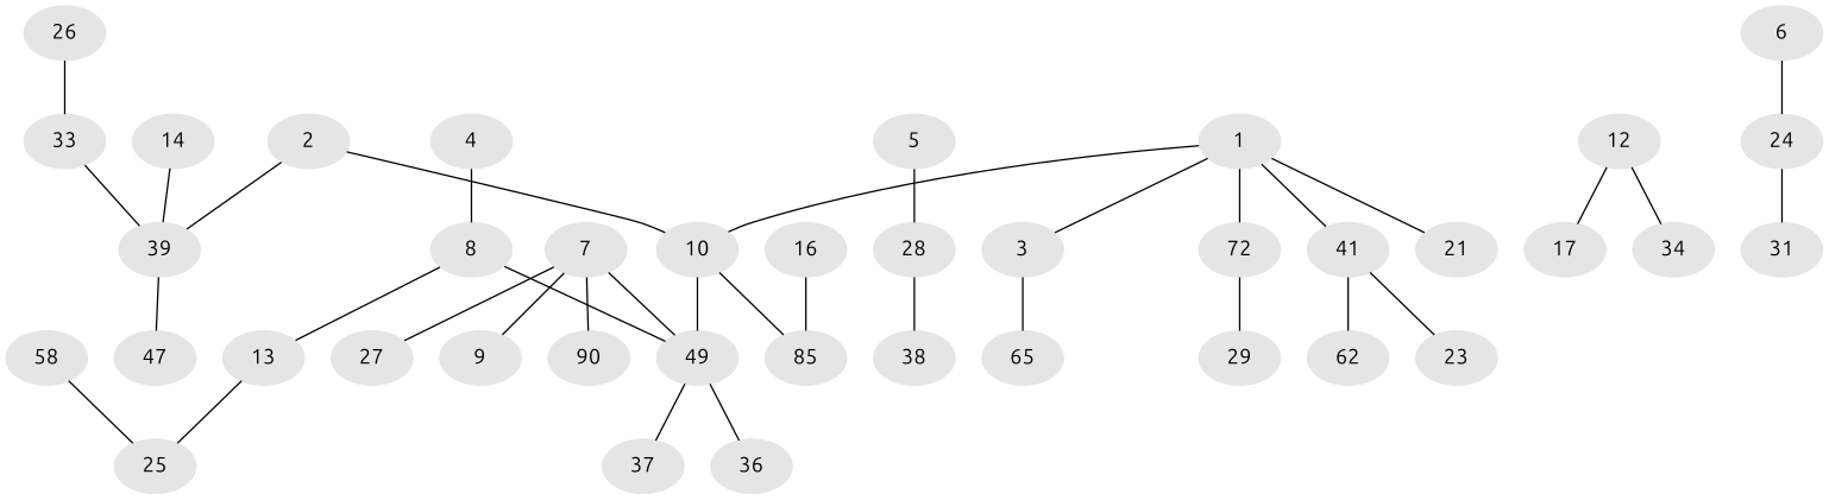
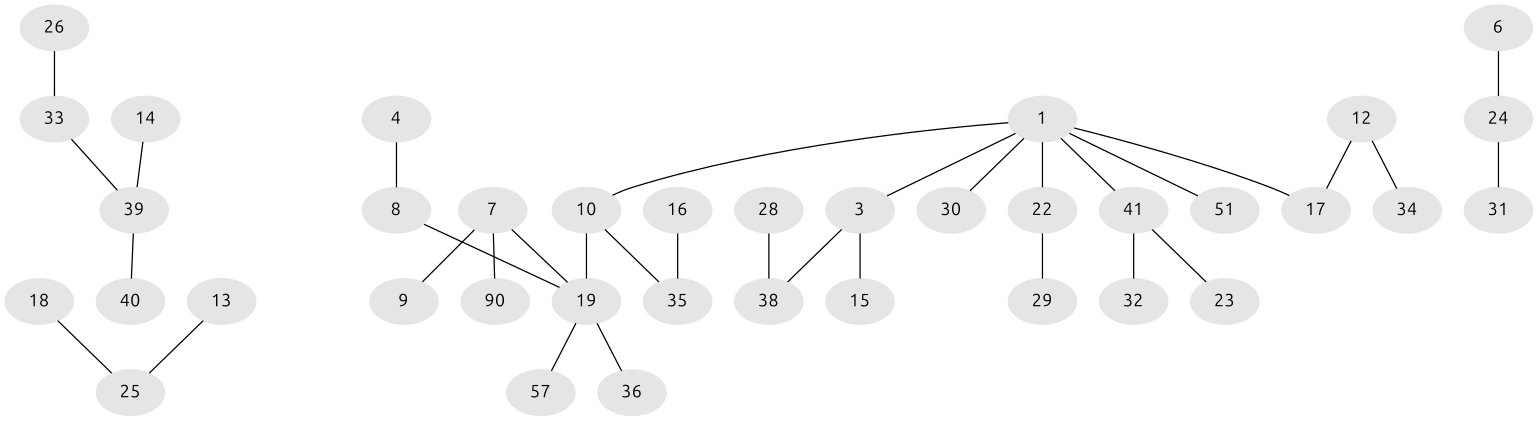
  graph {
    fontname=Ubuntu
    node [color=gray90 fontname=Ubuntu style=filled]
    edge [fontname=Ubuntu weight=1.0]
    1
    3
    10
    n4 [label=41]
    17
-   21
-   22 [label=72]
-   15 [label=65]
+   21 [label=51]
+   22
+   30
+   15
    38
-   19 [label=49]
-   35 [label=85]
+   19
+   35
    23
-   32 [label=62]
+   32
    29
-   2
    39
-   40 [label=47]
+   40
    4
    8
    13
-   5
    28
    6
    24
    31
    7
    9
    n29 [label=90]
-   27
    36
-   37
+   37 [label=57]
    25
    12
    34
    14
    16
-   18 [label=58]
+   18
    26
    33
    1 -- 3
    1 -- 10
    1 -- n4
+   1 -- 17
    1 -- 21
    1 -- 22
+   1 -- 30
    3 -- 15
+   3 -- 38
    10 -- 19
    10 -- 35
    n4 -- 23
    n4 -- 32
    22 -- 29
    19 -- 36
    19 -- 37
-   2 -- 10
-   2 -- 39
    39 -- 40
    4 -- 8
    8 -- 19
-   8 -- 13
    13 -- 25
-   5 -- 28
    28 -- 38
    6 -- 24
    24 -- 31
    7 -- 19
    7 -- 9
    7 -- n29
-   7 -- 27
    12 -- 17
    12 -- 34
    14 -- 39
    16 -- 35
    18 -- 25
    26 -- 33
    33 -- 39
  }
